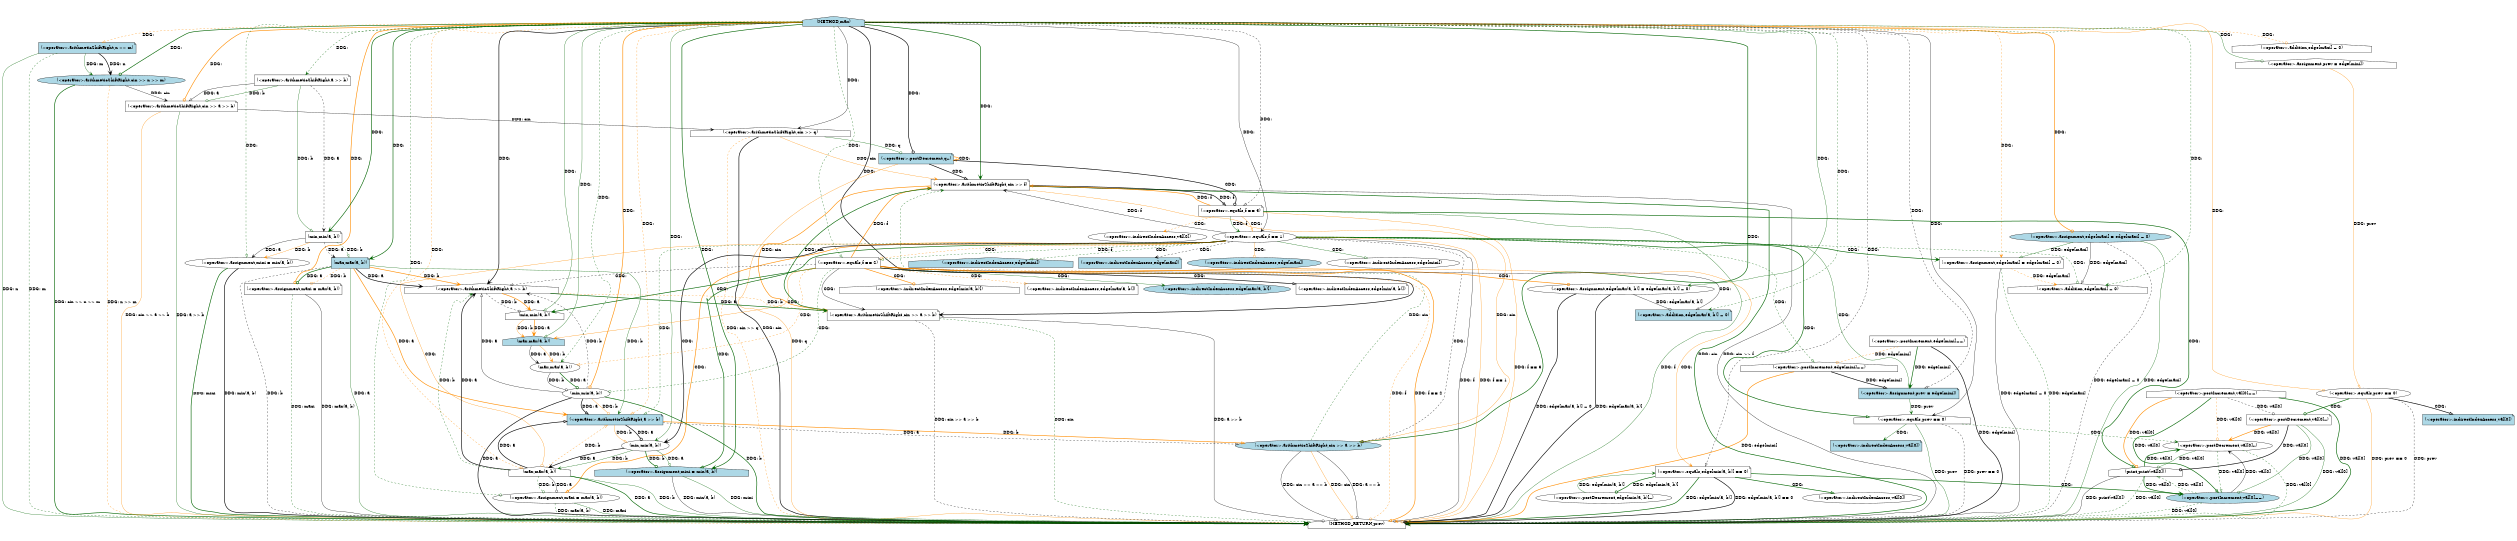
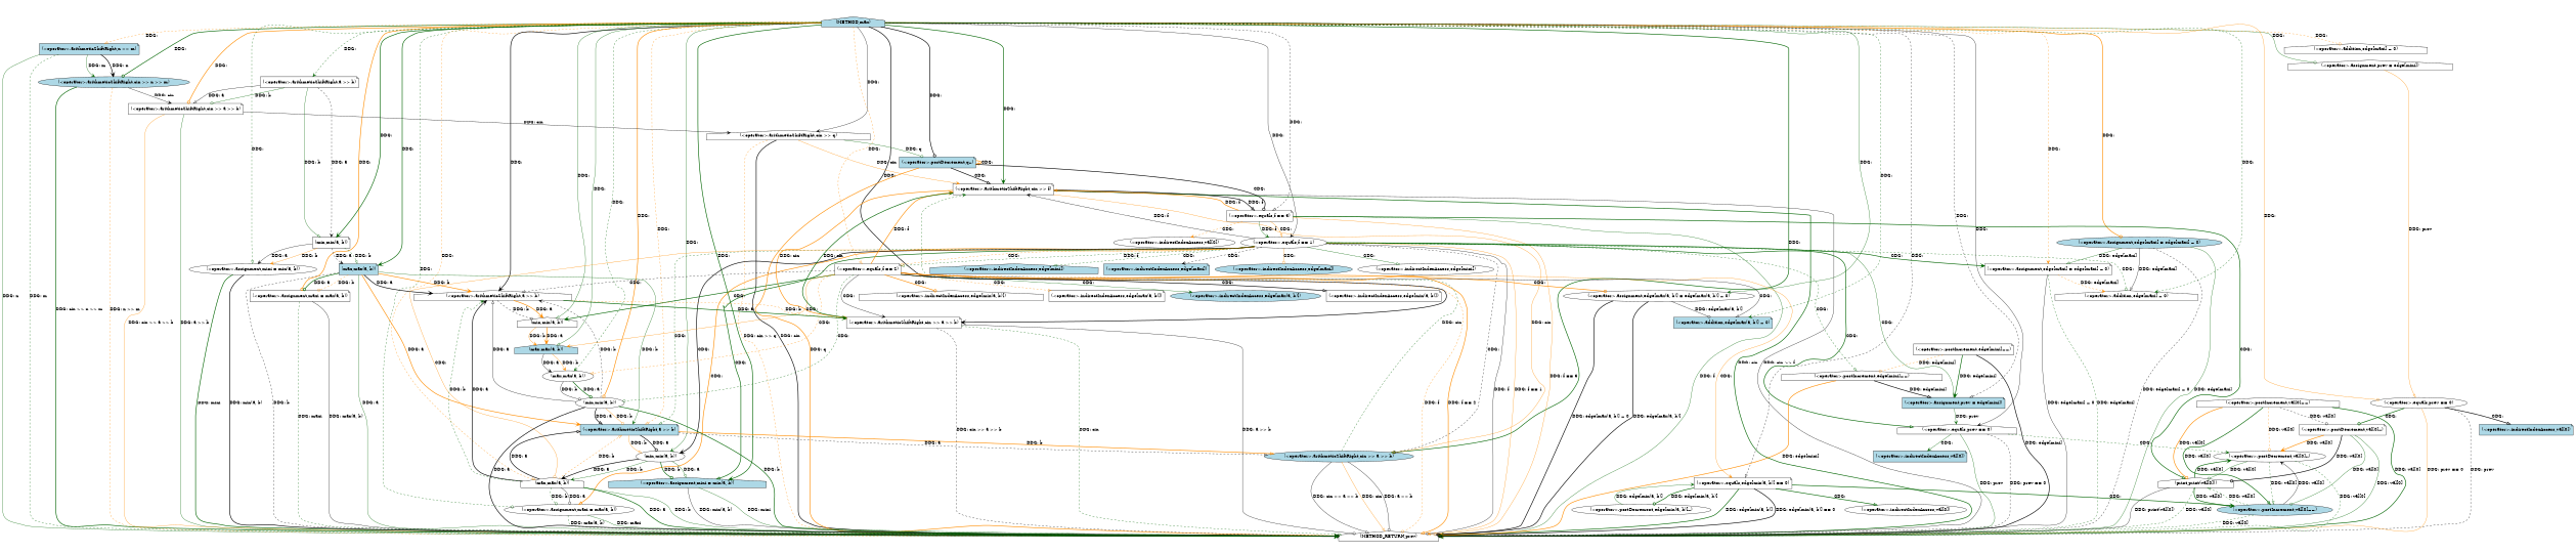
  digraph {
    node [fillcolor=white shape=note style=filled]
    edge [arrowhead=vee color=darkgreen style=bold]
    n1 [fillcolor=lightblue label="(METHOD,max)" shape=house]
    n2 [fillcolor=lightblue label="(<operator>.arithmeticShiftRight,cin >> n >> m)" shape=ellipse]
    n3 [label="(<operator>.arithmeticShiftRight,cin >> q)" shape=house]
    n4 [label="(<operator>.arithmeticShiftRight,cin >> a >> b)"]
    n5 [label="(<operator>.assignment,mini = min(a, b))" shape=ellipse]
    n6 [label="(<operator>.assignment,maxi = max(a, b))"]
    n7 [label="(<operator>.assignment,prev = edge[mini])" shape=house]
    n8 [fillcolor=lightblue label="(<operator>.assignment,edge[maxi] = edge[maxi] + 0)" shape=ellipse]
    n9 [fillcolor=lightblue label="(<operator>.postDecrement,q--)"]
    n10 [fillcolor=lightblue label="(<operator>.arithmeticShiftRight,n >> m)"]
    n11 [label="(<operator>.equals,prev == 0)" shape=ellipse]
    n12 [label="(<operator>.arithmeticShiftRight,cin >> f)"]
    n13 [label="(<operator>.arithmeticShiftRight,a >> b)"]
    n14 [label="(min,min(a, b))"]
    n15 [fillcolor=lightblue label="(max,max(a, b))"]
    n16 [label="(<operator>.addition,edge[maxi] + 0)" shape=house]
    n17 [label="(<operator>.equals,f == 3)"]
    n18 [label="(<operator>.equals,f == 1)" shape=ellipse]
    n19 [fillcolor=lightblue label="(<operator>.arithmeticShiftRight,cin >> a >> b)" shape=ellipse]
    n20 [fillcolor=lightblue label="(<operator>.assignment,mini = min(a, b))" shape=house]
    n21 [label="(<operator>.assignment,maxi = max(a, b))" shape=ellipse]
    n22 [fillcolor=lightblue label="(<operator>.assignment,prev = edge[mini])"]
    n23 [label="(<operator>.assignment,edge[maxi] = edge[maxi] + 0)"]
    n24 [label="(<operator>.equals,prev == 0)" shape=house]
    n25 [label="(<operator>.equals,f == 2)"]
    n26 [fillcolor=lightblue label="(<operator>.arithmeticShiftRight,a >> b)"]
    n27 [label="(min,min(a, b))" shape=ellipse]
    n28 [label="(max,max(a, b))" shape=house]
    n29 [label="(<operator>.addition,edge[maxi] + 0)" shape=house]
    n30 [label="(<operator>.arithmeticShiftRight,cin >> a >> b)"]
    n31 [label="(<operator>.assignment,edge[max(a, b)] = edge[max(a, b)] + 0)" shape=ellipse]
    n32 [label="(<operator>.equals,edge[min(a, b)] == 0)"]
    n33 [label="(<operator>.arithmeticShiftRight,a >> b)" shape=house]
    n34 [fillcolor=lightblue label="(<operator>.addition,edge[max(a, b)] + 0)"]
    n35 [label="(min,min(a, b))" shape=house]
    n36 [fillcolor=lightblue label="(max,max(a, b))" shape=house]
    n37 [label="(max,max(a, b))" shape=ellipse]
    n38 [label="(min,min(a, b))" shape=ellipse]
    n39 [label="(METHOD_RETURN,prev)" shape=house]
    n40 [label="(<operator>.postDecrement,val[0]--)"]
    n41 [fillcolor=lightblue label="(<operator>.indirectIndexAccess,val[0])"]
    n42 [label="(print,print(val[0]))" shape=house]
    n43 [label="(<operator>.indirectIndexAccess,val[0])" shape=ellipse]
    n44 [label="(<operator>.postIncrement,edge[mini]++)" shape=house]
    n45 [label="(<operator>.indirectIndexAccess,edge[mini])" shape=ellipse]
    n46 [fillcolor=lightblue label="(<operator>.indirectIndexAccess,edge[mini])" shape=house]
    n47 [fillcolor=lightblue label="(<operator>.indirectIndexAccess,edge[maxi])"]
    n48 [fillcolor=lightblue label="(<operator>.indirectIndexAccess,edge[maxi])" shape=ellipse]
    n49 [label="(<operator>.postDecrement,val[0]--)" shape=ellipse]
    n50 [fillcolor=lightblue label="(<operator>.indirectIndexAccess,val[0])"]
    n51 [label="(<operator>.indirectIndexAccess,edge[min(a, b)])" shape=house]
    n52 [label="(<operator>.indirectIndexAccess,edge[max(a, b)])"]
    n53 [fillcolor=lightblue label="(<operator>.indirectIndexAccess,edge[max(a, b)])" shape=ellipse]
    n54 [label="(<operator>.indirectIndexAccess,edge[min(a, b)])"]
    n55 [fillcolor=lightblue label="(<operator>.postIncrement,val[0]++)" shape=ellipse]
    n56 [label="(<operator>.postDecrement,edge[min(a, b)]--)" shape=ellipse]
    n57 [label="(<operator>.indirectIndexAccess,val[0])" shape=ellipse]
    n58 [label="(<operator>.postIncrement,val[0]++)" shape=house]
    n59 [label="(<operator>.postIncrement,edge[mini]++)"]
    n1 -> n2 [arrowhead=odot label="DDG: "]
    n1 -> n3 [color=black label="DDG: " style=solid]
    n1 -> n4 [arrowhead=odot color=darkorange label="DDG: "]
    n1 -> n5 [arrowhead=onormal label="DDG: " style=dashed]
    n1 -> n6 [arrowhead=odot color=darkorange label="DDG: "]
    n1 -> n7 [arrowhead=odot label="DDG: " style=solid]
    n1 -> n8 [arrowhead=odot color=darkorange label="DDG: "]
    n1 -> n9 [arrowhead=odot color=black label="DDG: "]
    n1 -> n10 [arrowhead=onormal color=darkorange label="DDG: " style=dashed]
    n1 -> n11 [arrowhead=odot color=darkorange label="DDG: " style=solid]
    n1 -> n12 [label="DDG: "]
    n1 -> n13 [label="DDG: " style=dashed]
    n1 -> n14 [label="DDG: "]
    n1 -> n15 [label="DDG: "]
    n1 -> n16 [arrowhead=odot color=darkorange label="DDG: " style=dashed]
    n1 -> n17 [arrowhead=onormal color=black label="DDG: " style=dashed]
    n1 -> n18 [color=black label="DDG: " style=solid]
    n1 -> n19 [arrowhead=onormal label="DDG: "]
    n1 -> n20 [label="DDG: "]
    n1 -> n21 [arrowhead=odot label="DDG: " style=dashed]
    n1 -> n22 [arrowhead=onormal color=black label="DDG: " style=dashed]
    n1 -> n23 [color=darkorange label="DDG: " style=dashed]
    n1 -> n24 [color=black label="DDG: " style=solid]
-   n1 -> n25 [arrowhead=onormal label="DDG: " style=dashed]
+   n1 -> n25 [arrowhead=onormal color=darkorange label="DDG: " style=dashed]
    n1 -> n26 [arrowhead=onormal color=darkorange label="DDG: " style=dashed]
    n1 -> n27 [label="DDG: " style=solid]
    n1 -> n28 [arrowhead=onormal color=darkorange label="DDG: " style=dashed]
    n1 -> n29 [label="DDG: " style=dashed]
    n1 -> n30 [color=black label="DDG: "]
    n1 -> n31 [label="DDG: " style=solid]
    n1 -> n32 [arrowhead=onormal color=black label="DDG: " style=dashed]
    n1 -> n33 [color=black label="DDG: "]
    n1 -> n34 [label="DDG: " style=dashed]
    n1 -> n35 [arrowhead=onormal label="DDG: " style=solid]
    n1 -> n36 [arrowhead=onormal label="DDG: " style=solid]
    n1 -> n37 [label="DDG: " style=dashed]
    n1 -> n38 [arrowhead=odot color=darkorange label="DDG: "]
    n2 -> n4 [color=black label="DDG: cin" style=solid]
    n2 -> n39 [arrowhead=onormal color=darkorange label="DDG: n >> m" style=dashed]
    n2 -> n39 [arrowhead=onormal label="DDG: cin >> n >> m"]
    n3 -> n9 [arrowhead=odot label="DDG: q" style=solid]
    n3 -> n12 [color=darkorange label="DDG: cin" style=solid]
    n3 -> n39 [arrowhead=odot color=black label="DDG: cin"]
    n3 -> n39 [arrowhead=onormal color=darkorange label="DDG: cin >> q" style=dashed]
    n4 -> n3 [color=black label="DDG: cin" style=solid]
    n4 -> n39 [arrowhead=onormal label="DDG: a >> b" style=solid]
    n4 -> n39 [arrowhead=odot color=darkorange label="DDG: cin >> a >> b" style=solid]
    n5 -> n39 [label="DDG: mini"]
    n5 -> n39 [arrowhead=odot color=black label="DDG: min(a, b)"]
    n6 -> n39 [label="DDG: maxi" style=dashed]
    n6 -> n39 [arrowhead=odot color=black label="DDG: max(a, b)" style=solid]
    n7 -> n11 [arrowhead=onormal color=darkorange label="DDG: prev" style=solid]
    n8 -> n23 [arrowhead=onormal label="DDG: edge[maxi]" style=solid]
    n8 -> n29 [arrowhead=onormal color=black label="DDG: edge[maxi]" style=solid]
    n8 -> n39 [arrowhead=odot label="DDG: edge[maxi]" style=solid]
    n8 -> n39 [arrowhead=onormal color=black label="DDG: edge[maxi] + 0" style=dashed]
    n9 -> n9 [arrowhead=onormal color=darkorange label="CDG: "]
    n9 -> n12 [arrowhead=onormal color=black label="CDG: "]
    n9 -> n17 [arrowhead=odot color=black label="CDG: "]
-   n9 -> n39 [arrowhead=onormal color=darkorange label="DDG: q" style=solid]
+   n9 -> n39 [arrowhead=onormal color=darkorange label="DDG: q"]
    n10 -> n2 [color=black label="DDG: n"]
    n10 -> n2 [label="DDG: m" style=solid]
    n10 -> n39 [arrowhead=odot label="DDG: n" style=solid]
    n10 -> n39 [label="DDG: m" style=dashed]
    n11 -> n39 [color=black label="DDG: prev" style=dashed]
    n11 -> n39 [color=darkorange label="DDG: prev == 0" style=solid]
    n11 -> n40 [arrowhead=odot label="CDG: "]
    n11 -> n41 [arrowhead=onormal color=black label="CDG: "]
    n12 -> n17 [arrowhead=onormal color=black label="DDG: f"]
    n12 -> n19 [arrowhead=odot color=darkorange label="DDG: cin" style=solid]
    n12 -> n30 [arrowhead=onormal color=darkorange label="DDG: cin"]
    n12 -> n39 [label="DDG: cin"]
    n12 -> n39 [arrowhead=odot color=black label="DDG: cin >> f" style=solid]
    n13 -> n4 [arrowhead=onormal color=black label="DDG: a" style=solid]
    n13 -> n4 [arrowhead=odot label="DDG: b" style=solid]
    n13 -> n14 [color=black label="DDG: a" style=dashed]
    n13 -> n14 [arrowhead=onormal label="DDG: b" style=solid]
    n14 -> n5 [color=darkorange label="DDG: b" style=solid]
    n14 -> n5 [color=black label="DDG: a" style=solid]
    n14 -> n15 [color=black label="DDG: a" style=dashed]
    n14 -> n15 [arrowhead=onormal label="DDG: b" style=dashed]
    n15 -> n6 [arrowhead=odot color=darkorange label="DDG: b" style=dashed]
    n15 -> n6 [arrowhead=odot label="DDG: a"]
    n15 -> n26 [color=darkorange label="DDG: a"]
    n15 -> n26 [label="DDG: b" style=solid]
    n15 -> n33 [color=black label="DDG: a"]
    n15 -> n33 [color=darkorange label="DDG: b"]
    n15 -> n39 [label="DDG: a" style=solid]
    n15 -> n39 [color=black label="DDG: b" style=dashed]
    n17 -> n12 [arrowhead=onormal color=darkorange label="DDG: f"]
    n17 -> n18 [label="DDG: f" style=solid]
    n17 -> n18 [arrowhead=onormal color=darkorange label="CDG: " style=solid]
    n17 -> n39 [arrowhead=onormal label="DDG: f" style=solid]
    n17 -> n39 [arrowhead=odot color=darkorange label="DDG: f == 3" style=solid]
    n17 -> n42 [arrowhead=onormal label="CDG: "]
    n17 -> n43 [color=darkorange label="CDG: " style=dashed]
    n18 -> n12 [color=black label="DDG: f" style=solid]
    n18 -> n19 [arrowhead=odot color=black label="CDG: " style=dashed]
    n18 -> n20 [arrowhead=onormal label="CDG: "]
    n18 -> n21 [arrowhead=onormal color=darkorange label="CDG: "]
    n18 -> n22 [arrowhead=onormal label="CDG: " style=solid]
    n18 -> n23 [label="CDG: "]
    n18 -> n24 [arrowhead=onormal label="CDG: "]
    n18 -> n25 [arrowhead=onormal label="DDG: f" style=dashed]
    n18 -> n25 [arrowhead=odot color=darkorange label="CDG: " style=dashed]
    n18 -> n26 [arrowhead=onormal label="CDG: " style=dashed]
    n18 -> n27 [color=black label="CDG: "]
    n18 -> n28 [arrowhead=odot color=darkorange label="CDG: " style=solid]
    n18 -> n29 [arrowhead=odot label="CDG: " style=dashed]
    n18 -> n39 [arrowhead=odot color=black label="DDG: f" style=solid]
    n18 -> n39 [color=darkorange label="DDG: f == 1" style=solid]
    n18 -> n44 [arrowhead=onormal label="CDG: " style=dashed]
    n18 -> n45 [arrowhead=onormal label="CDG: " style=solid]
    n18 -> n46 [arrowhead=onormal label="CDG: " style=dashed]
    n18 -> n47 [color=black label="CDG: " style=dashed]
    n18 -> n48 [arrowhead=odot color=darkorange label="CDG: " style=solid]
    n19 -> n12 [label="DDG: cin" style=dashed]
    n19 -> n39 [arrowhead=onormal color=darkorange label="DDG: cin" style=solid]
    n19 -> n39 [arrowhead=odot color=black label="DDG: a >> b" style=solid]
    n19 -> n39 [arrowhead=onormal color=black label="DDG: cin >> a >> b" style=solid]
    n20 -> n39 [arrowhead=onormal label="DDG: mini" style=solid]
    n20 -> n39 [arrowhead=odot color=black label="DDG: min(a, b)" style=solid]
    n21 -> n39 [label="DDG: maxi" style=solid]
    n21 -> n39 [arrowhead=onormal label="DDG: max(a, b)" style=dashed]
    n22 -> n24 [label="DDG: prev" style=solid]
    n23 -> n29 [color=darkorange label="DDG: edge[maxi]" style=dashed]
    n23 -> n39 [arrowhead=onormal label="DDG: edge[maxi]" style=dashed]
    n23 -> n39 [arrowhead=onormal color=black label="DDG: edge[maxi] + 0" style=solid]
    n24 -> n39 [arrowhead=odot label="DDG: prev" style=solid]
    n24 -> n39 [arrowhead=odot color=black label="DDG: prev == 0" style=dashed]
    n24 -> n49 [label="CDG: " style=dashed]
    n24 -> n50 [label="CDG: " style=solid]
    n25 -> n12 [color=darkorange label="DDG: f"]
    n25 -> n30 [color=black label="CDG: " style=solid]
    n25 -> n31 [arrowhead=odot color=darkorange label="CDG: "]
    n25 -> n32 [color=darkorange label="CDG: " style=solid]
    n25 -> n33 [arrowhead=onormal color=black label="CDG: " style=dashed]
    n25 -> n34 [arrowhead=onormal color=black label="CDG: " style=solid]
    n25 -> n35 [label="CDG: "]
    n25 -> n36 [color=darkorange label="CDG: " style=solid]
    n25 -> n37 [arrowhead=onormal color=darkorange label="CDG: " style=dashed]
    n25 -> n38 [arrowhead=odot label="CDG: " style=dashed]
    n25 -> n39 [arrowhead=odot color=darkorange label="DDG: f" style=dashed]
    n25 -> n39 [arrowhead=onormal color=darkorange label="DDG: f == 2"]
    n25 -> n51 [arrowhead=odot color=darkorange label="CDG: "]
    n25 -> n52 [arrowhead=onormal color=darkorange label="CDG: " style=dashed]
    n25 -> n53 [label="CDG: " style=solid]
    n25 -> n54 [arrowhead=onormal color=black label="CDG: "]
    n26 -> n19 [arrowhead=onormal color=darkorange label="DDG: b"]
    n26 -> n19 [arrowhead=onormal color=black label="DDG: a" style=dashed]
    n26 -> n27 [arrowhead=odot color=black label="DDG: a"]
    n26 -> n27 [arrowhead=onormal color=darkorange label="DDG: b" style=solid]
    n27 -> n20 [arrowhead=odot label="DDG: b"]
    n27 -> n20 [arrowhead=onormal label="DDG: a" style=solid]
    n27 -> n28 [color=black label="DDG: a"]
    n27 -> n28 [label="DDG: b" style=solid]
    n28 -> n21 [arrowhead=odot label="DDG: b" style=dashed]
    n28 -> n21 [arrowhead=odot color=black label="DDG: a" style=solid]
    n28 -> n26 [arrowhead=onormal color=black label="DDG: a"]
    n28 -> n26 [arrowhead=onormal color=darkorange label="DDG: b" style=dashed]
    n28 -> n33 [color=black label="DDG: a"]
    n28 -> n33 [label="DDG: b" style=dashed]
    n28 -> n39 [arrowhead=onormal label="DDG: a"]
    n28 -> n39 [arrowhead=odot label="DDG: b" style=solid]
    n30 -> n12 [arrowhead=onormal label="DDG: cin"]
    n30 -> n39 [arrowhead=onormal label="DDG: cin" style=dashed]
    n30 -> n39 [arrowhead=odot color=black label="DDG: a >> b" style=solid]
    n30 -> n39 [arrowhead=odot color=black label="DDG: cin >> a >> b" style=dashed]
    n31 -> n34 [arrowhead=odot color=black label="DDG: edge[max(a, b)]" style=solid]
    n31 -> n39 [arrowhead=onormal color=black label="DDG: edge[max(a, b)]"]
    n31 -> n39 [arrowhead=odot color=black label="DDG: edge[max(a, b)] + 0"]
    n32 -> n39 [label="DDG: edge[min(a, b)]"]
    n32 -> n39 [color=black label="DDG: edge[min(a, b)] == 0"]
    n32 -> n55 [label="CDG: "]
    n32 -> n56 [arrowhead=odot label="DDG: edge[min(a, b)]"]
    n32 -> n57 [arrowhead=onormal label="CDG: "]
    n33 -> n30 [arrowhead=odot color=darkorange label="DDG: b" style=dashed]
    n33 -> n30 [label="DDG: a"]
    n33 -> n35 [color=darkorange label="DDG: a"]
    n33 -> n35 [arrowhead=odot color=black label="DDG: b" style=dashed]
    n35 -> n36 [color=darkorange label="DDG: a"]
    n35 -> n36 [color=darkorange label="DDG: b" style=solid]
    n36 -> n37 [color=black label="DDG: a" style=solid]
    n36 -> n37 [color=darkorange label="DDG: b" style=solid]
    n37 -> n38 [arrowhead=odot label="DDG: a"]
    n37 -> n38 [arrowhead=odot color=black label="DDG: b" style=solid]
    n38 -> n26 [arrowhead=onormal color=black label="DDG: a"]
    n38 -> n26 [arrowhead=odot color=darkorange label="DDG: b" style=solid]
    n38 -> n33 [arrowhead=onormal color=black label="DDG: a" style=solid]
    n38 -> n33 [color=black label="DDG: b" style=dashed]
    n38 -> n39 [arrowhead=onormal color=black label="DDG: a"]
    n38 -> n39 [label="DDG: b"]
    n40 -> n39 [arrowhead=onormal label="DDG: val[0]" style=solid]
    n40 -> n42 [arrowhead=odot color=black label="DDG: val[0]"]
    n40 -> n49 [color=darkorange label="DDG: val[0]"]
    n40 -> n55 [arrowhead=odot label="DDG: val[0]" style=solid]
    n42 -> n39 [arrowhead=odot label="DDG: val[0]" style=dashed]
    n42 -> n39 [arrowhead=odot color=black label="DDG: print(val[0])" style=solid]
    n42 -> n49 [label="DDG: val[0]"]
    n42 -> n55 [arrowhead=odot label="DDG: val[0]"]
    n44 -> n22 [arrowhead=onormal color=black label="DDG: edge[mini]"]
    n44 -> n39 [color=darkorange label="DDG: edge[mini]"]
    n49 -> n39 [arrowhead=onormal label="DDG: val[0]" style=dashed]
    n49 -> n42 [arrowhead=odot label="DDG: val[0]" style=solid]
    n49 -> n55 [arrowhead=onormal label="DDG: val[0]" style=dashed]
    n55 -> n39 [arrowhead=odot label="DDG: val[0]" style=dashed]
    n55 -> n42 [arrowhead=onormal label="DDG: val[0]" style=dashed]
    n55 -> n49 [color=black label="DDG: val[0]" style=solid]
    n56 -> n32 [label="DDG: edge[min(a, b)]" style=solid]
    n58 -> n39 [label="DDG: val[0]"]
    n58 -> n40 [arrowhead=odot color=black label="DDG: val[0]" style=dashed]
    n58 -> n42 [arrowhead=odot color=darkorange label="DDG: val[0]"]
    n58 -> n49 [arrowhead=odot color=darkorange label="DDG: val[0]" style=dashed]
    n58 -> n55 [arrowhead=onormal label="DDG: val[0]"]
    n59 -> n22 [label="DDG: edge[mini]"]
    n59 -> n39 [arrowhead=odot color=black label="DDG: edge[mini]"]
    n59 -> n44 [arrowhead=odot color=darkorange label="DDG: edge[mini]" style=dashed]
  }
